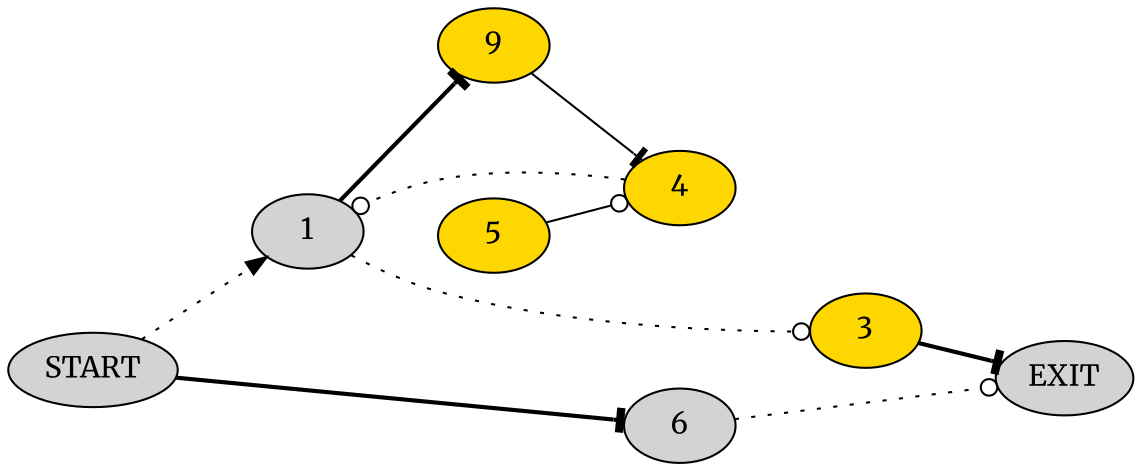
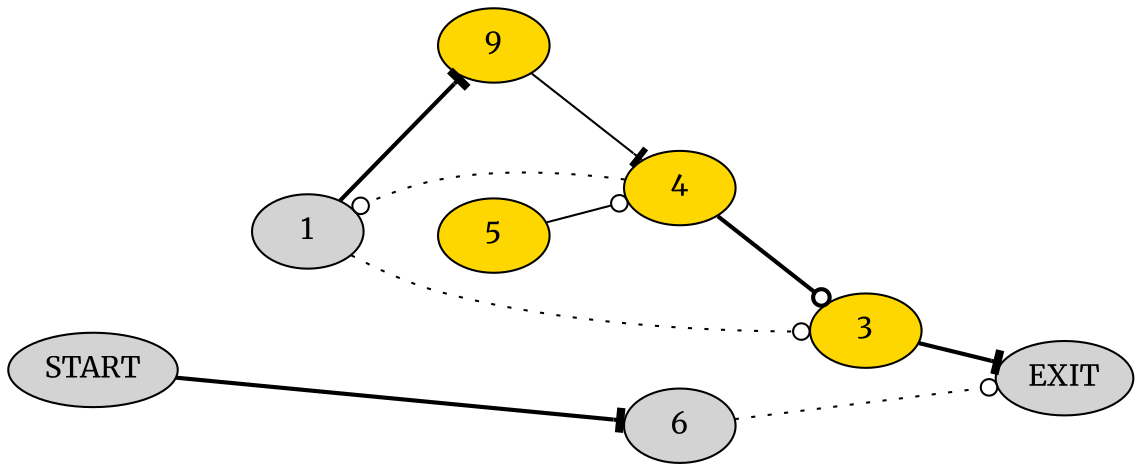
  digraph {
    fontname=Merriweather
    rankdir=LR
    node [fillcolor=lightgrey fontname=Merriweather style=filled]
    edge [arrowhead=odot fontname=Merriweather style=dotted]
    n1 [label=START]
    1
    6
    n4 [fillcolor=gold label=9]
    3 [fillcolor=gold]
    n6 [label=EXIT]
    4 [fillcolor=gold]
    5 [fillcolor=gold]
-   n1 -> 1 [arrowhead=normal]
    n1 -> 6 [arrowhead=tee style=bold]
    1 -> n4 [arrowhead=tee style=bold]
    1 -> 3
    6 -> n6
    n4 -> 4 [arrowhead=tee style=solid]
    3 -> n6 [arrowhead=tee style=bold]
    4 -> 1
+   4 -> 3 [style=bold]
    5 -> 4 [style=solid]
  }
